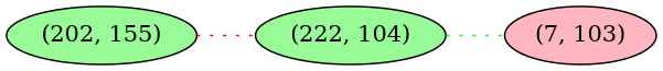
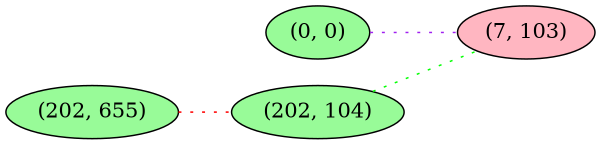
  graph {
    rankdir=LR
    node [fillcolor=palegreen style=filled]
    edge [style=dotted]
    n1 [fillcolor=lightpink label="(7, 103)"]
-   "(202, 155)"
-   "(222, 104)"
+   "(0, 0)"
+   "(202, 155)" [label="(202, 655)"]
+   "(222, 104)" [label="(202, 104)"]
+   "(0, 0)" -- n1 [color=purple weight=4]
    "(202, 155)" -- "(222, 104)" [color=red weight=1]
    "(222, 104)" -- n1 [color=green weight=2]
  }
